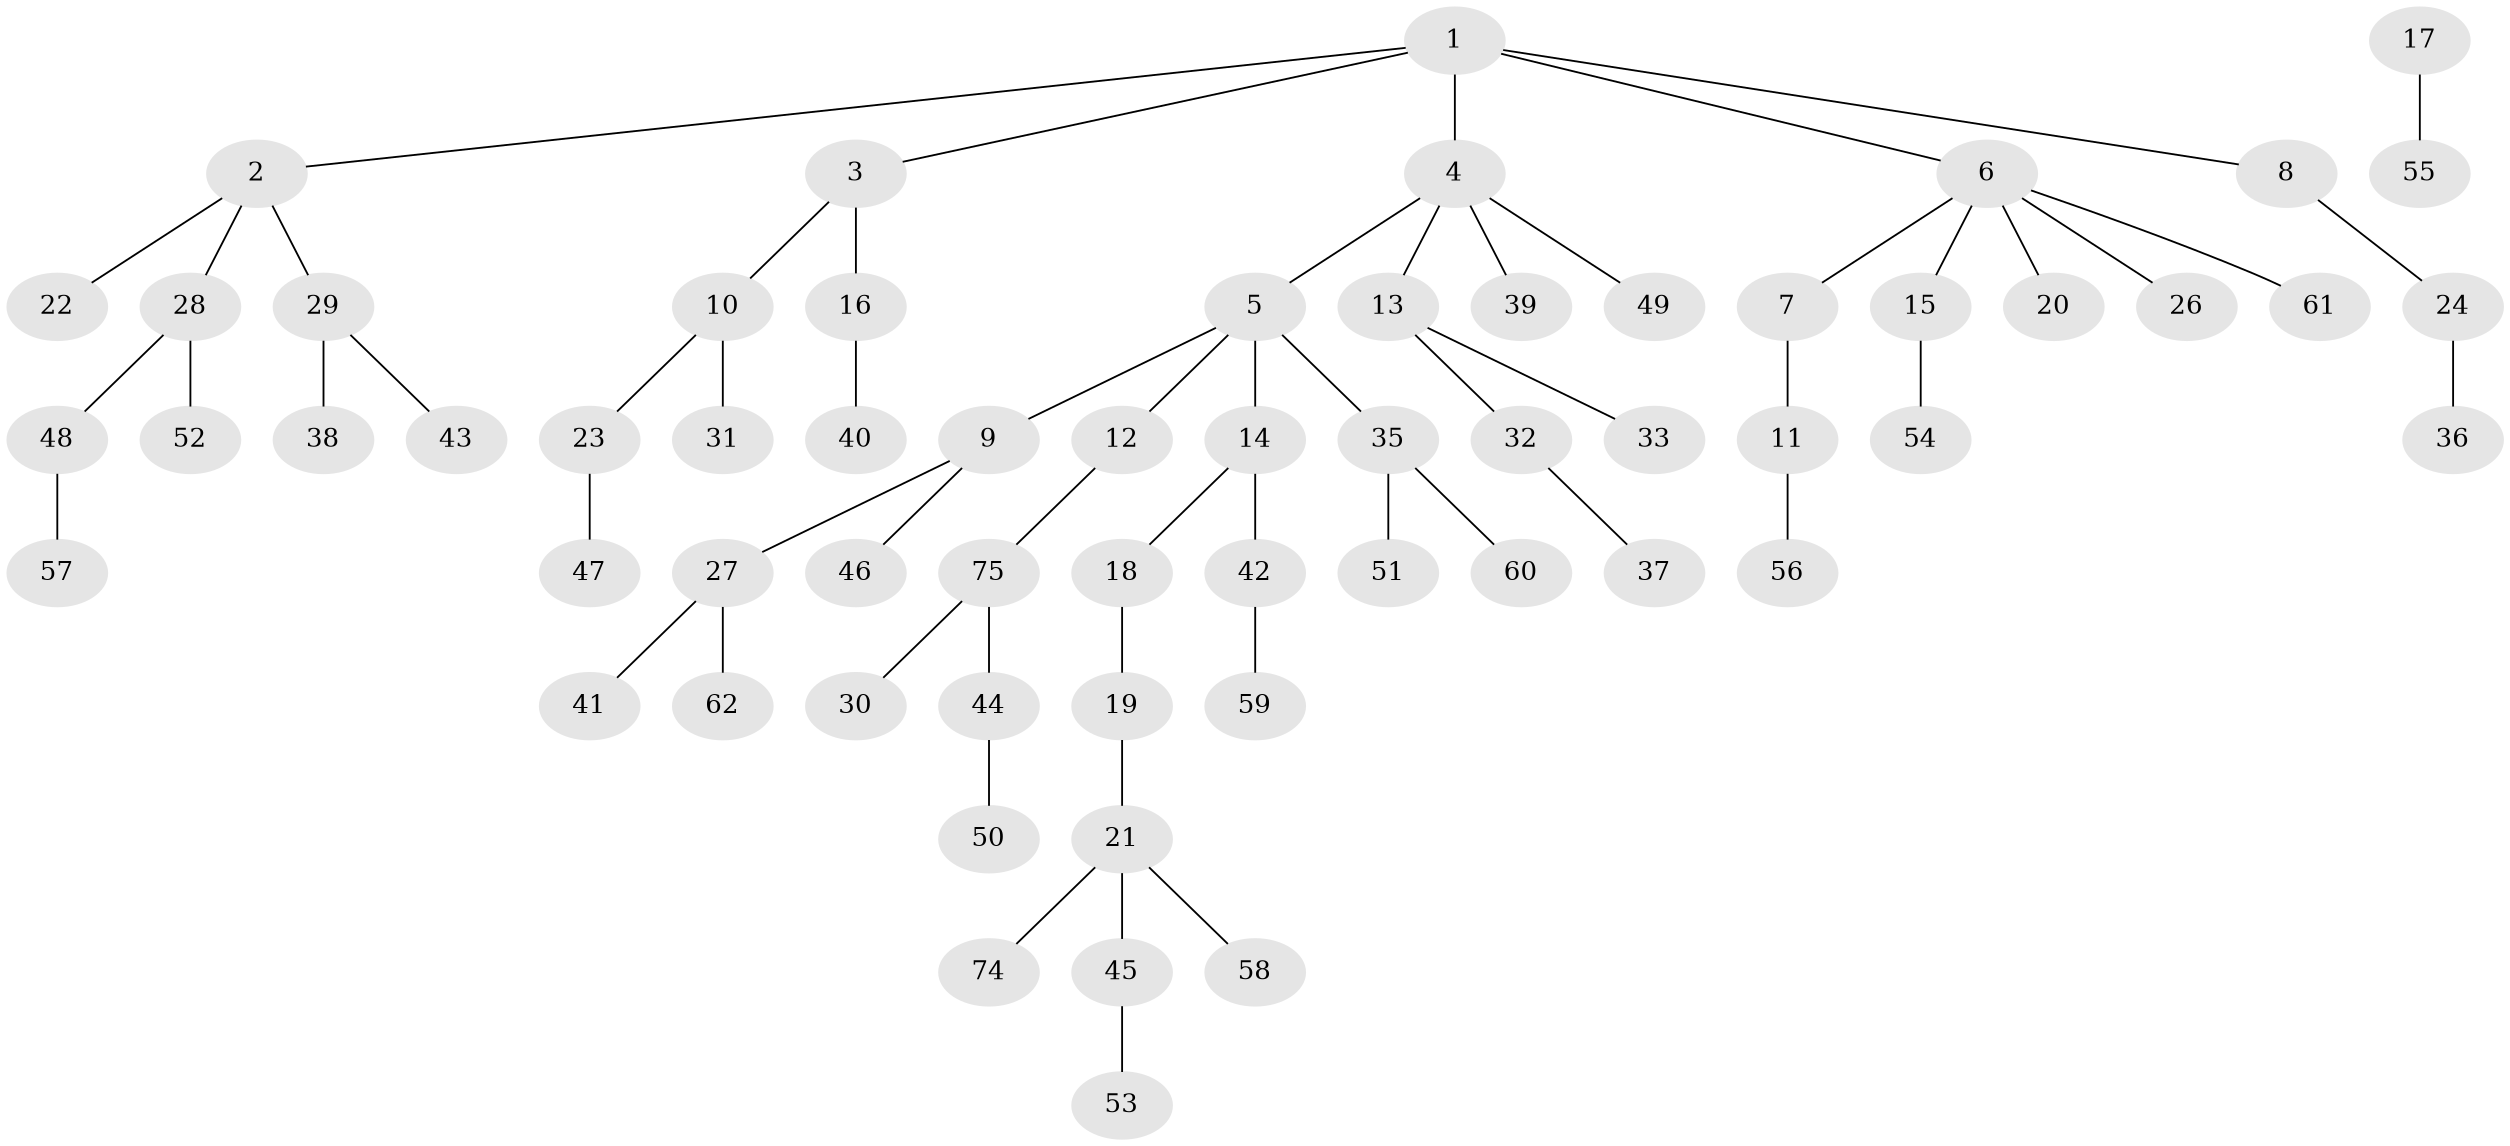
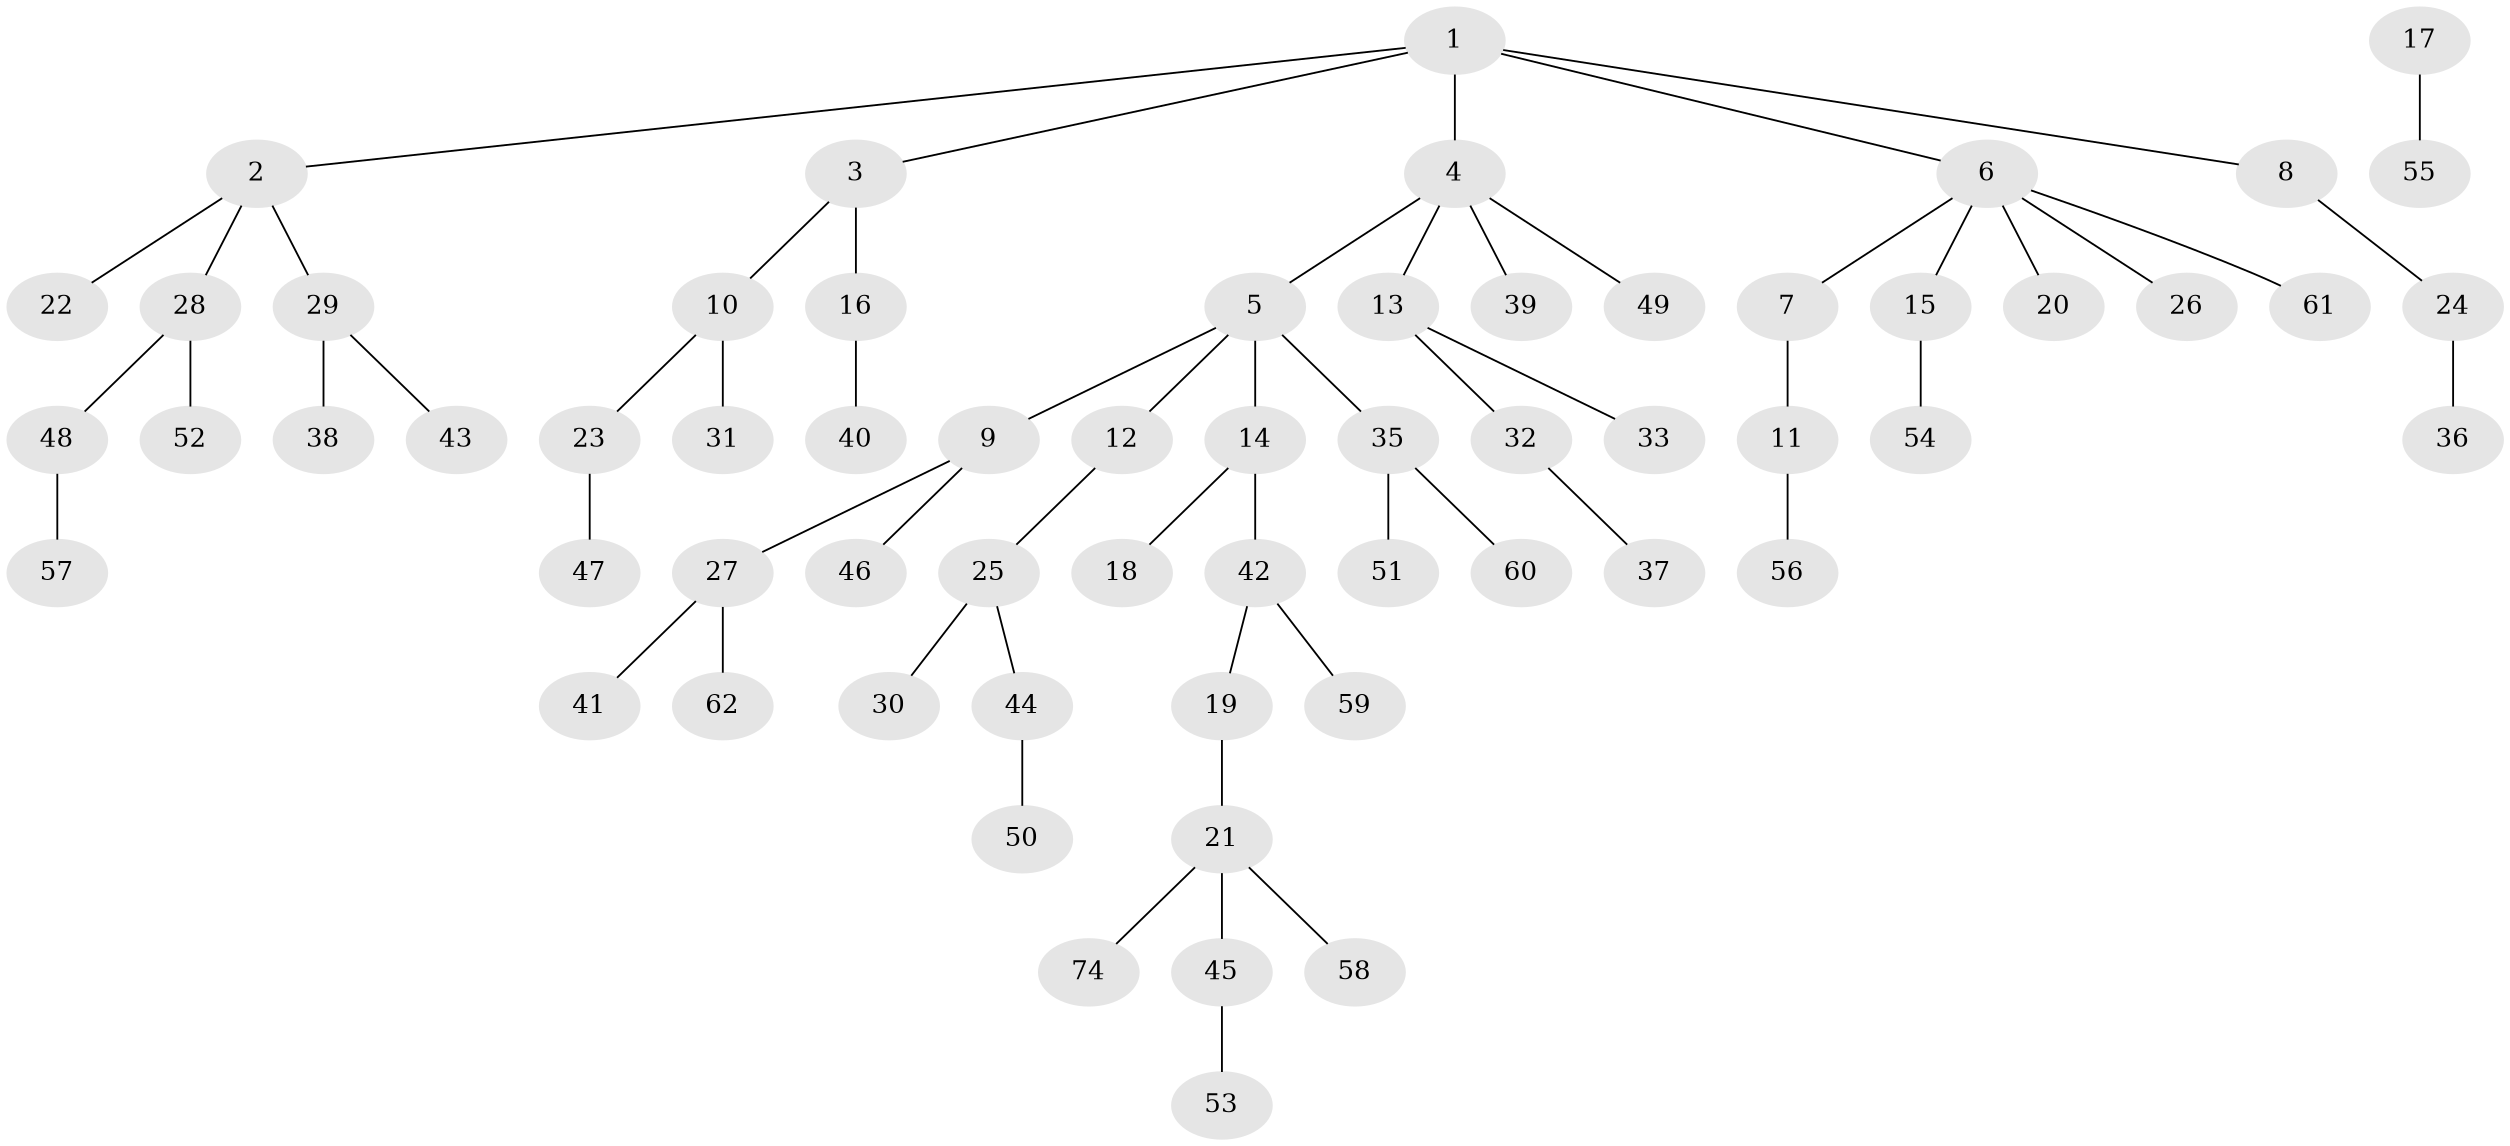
  graph {
    node [color=gray90 style=filled]
    1
    2
    3
    4
    6
    8
    22
    28
    29
    10
    16
    5
    13
    39
    49
    7
    15
    20
    26
    61
    24
    48
    52
    38
    43
    23
    31
    40
    9
    12
    14
    35
    32
    33
    27
    46
-   25 [label=75]
+   25
    18
    42
    51
    60
    11
    54
    56
    36
    30
    44
    41
    62
    47
    37
    17
    55
    19
    59
    21
    n57 [label=74]
    45
    58
    53
    50
    57
    1 -- 2
    1 -- 3
    1 -- 4
    1 -- 6
    1 -- 8
    2 -- 22
    2 -- 28
    2 -- 29
    3 -- 10
    3 -- 16
    4 -- 5
    4 -- 13
    4 -- 39
    4 -- 49
    6 -- 7
    6 -- 15
    6 -- 20
    6 -- 26
    6 -- 61
    8 -- 24
    28 -- 48
    28 -- 52
    29 -- 38
    29 -- 43
    10 -- 23
    10 -- 31
    16 -- 40
    5 -- 9
    5 -- 12
    5 -- 14
    5 -- 35
    13 -- 32
    13 -- 33
    7 -- 11
    15 -- 54
    24 -- 36
    48 -- 57
    23 -- 47
    9 -- 27
    9 -- 46
    12 -- 25
    14 -- 18
    14 -- 42
    35 -- 51
    35 -- 60
    32 -- 37
    27 -- 41
    27 -- 62
    25 -- 30
    25 -- 44
-   18 -- 19
+   42 -- 19
    42 -- 59
    11 -- 56
    44 -- 50
    17 -- 55
    19 -- 21
    21 -- n57
    21 -- 45
    21 -- 58
    45 -- 53
  }
